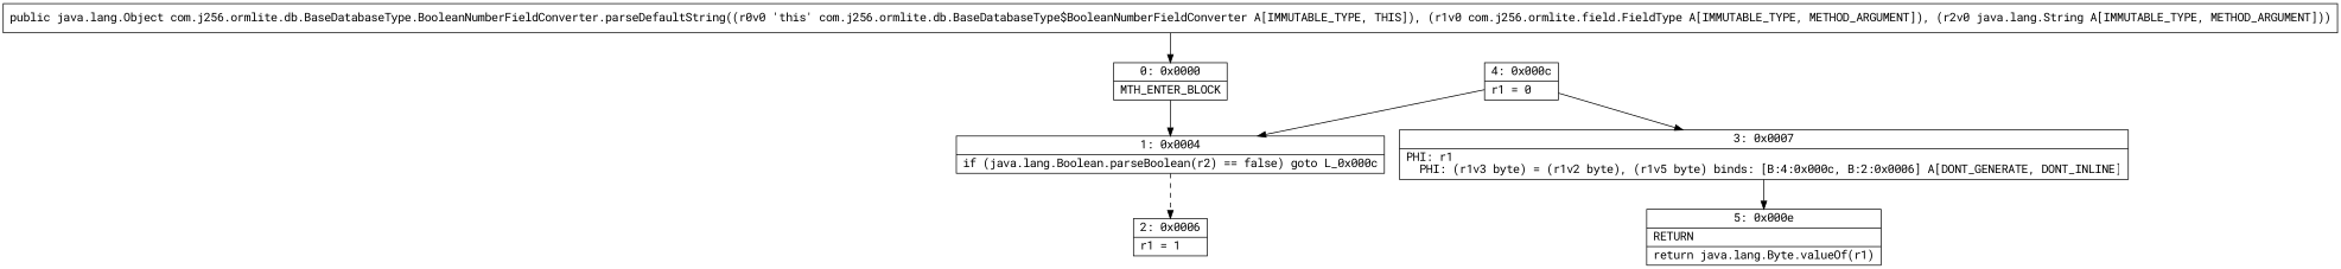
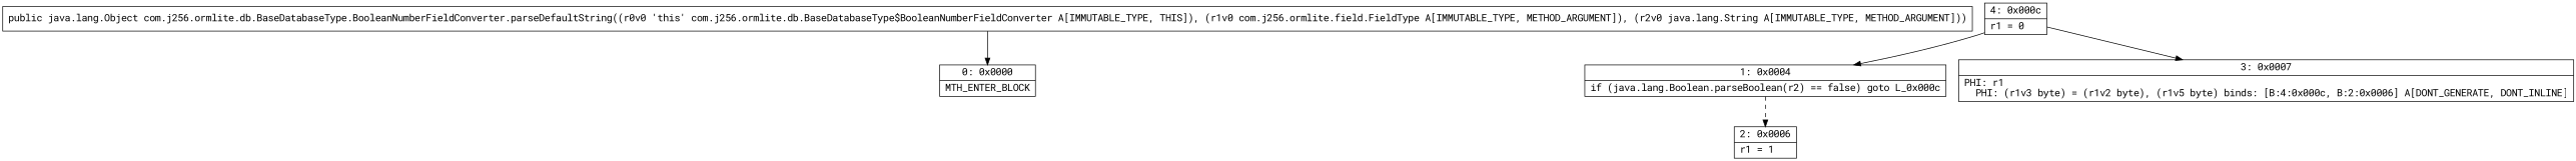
  digraph {
    fontname="Roboto Mono"
    node [fontname="Roboto Mono" shape=record]
    edge [fontname="Roboto Mono"]
    n1 [label="{0\:\ 0x0000|MTH_ENTER_BLOCK\l}"]
    n2 [label="{1\:\ 0x0004|if (java.lang.Boolean.parseBoolean(r2) == false) goto L_0x000c\l}"]
    n3 [label="{2\:\ 0x0006|r1 = 1\l}"]
    n4 [label="{4\:\ 0x000c|r1 = 0\l}"]
    n5 [label="{3\:\ 0x0007|PHI: r1 \l  PHI: (r1v3 byte) = (r1v2 byte), (r1v5 byte) binds: [B:4:0x000c, B:2:0x0006] A[DONT_GENERATE, DONT_INLINE]\l}"]
-   n6 [label="{5\:\ 0x000e|RETURN\l|return java.lang.Byte.valueOf(r1)\l}"]
    n7 [label="{public java.lang.Object com.j256.ormlite.db.BaseDatabaseType.BooleanNumberFieldConverter.parseDefaultString((r0v0 'this' com.j256.ormlite.db.BaseDatabaseType$BooleanNumberFieldConverter A[IMMUTABLE_TYPE, THIS]), (r1v0 com.j256.ormlite.field.FieldType A[IMMUTABLE_TYPE, METHOD_ARGUMENT]), (r2v0 java.lang.String A[IMMUTABLE_TYPE, METHOD_ARGUMENT])) }"]
-   n1 -> n2
    n2 -> n3 [style=dashed]
    n4 -> n2
    n4 -> n5
-   n5 -> n6
    n7 -> n1
  }
